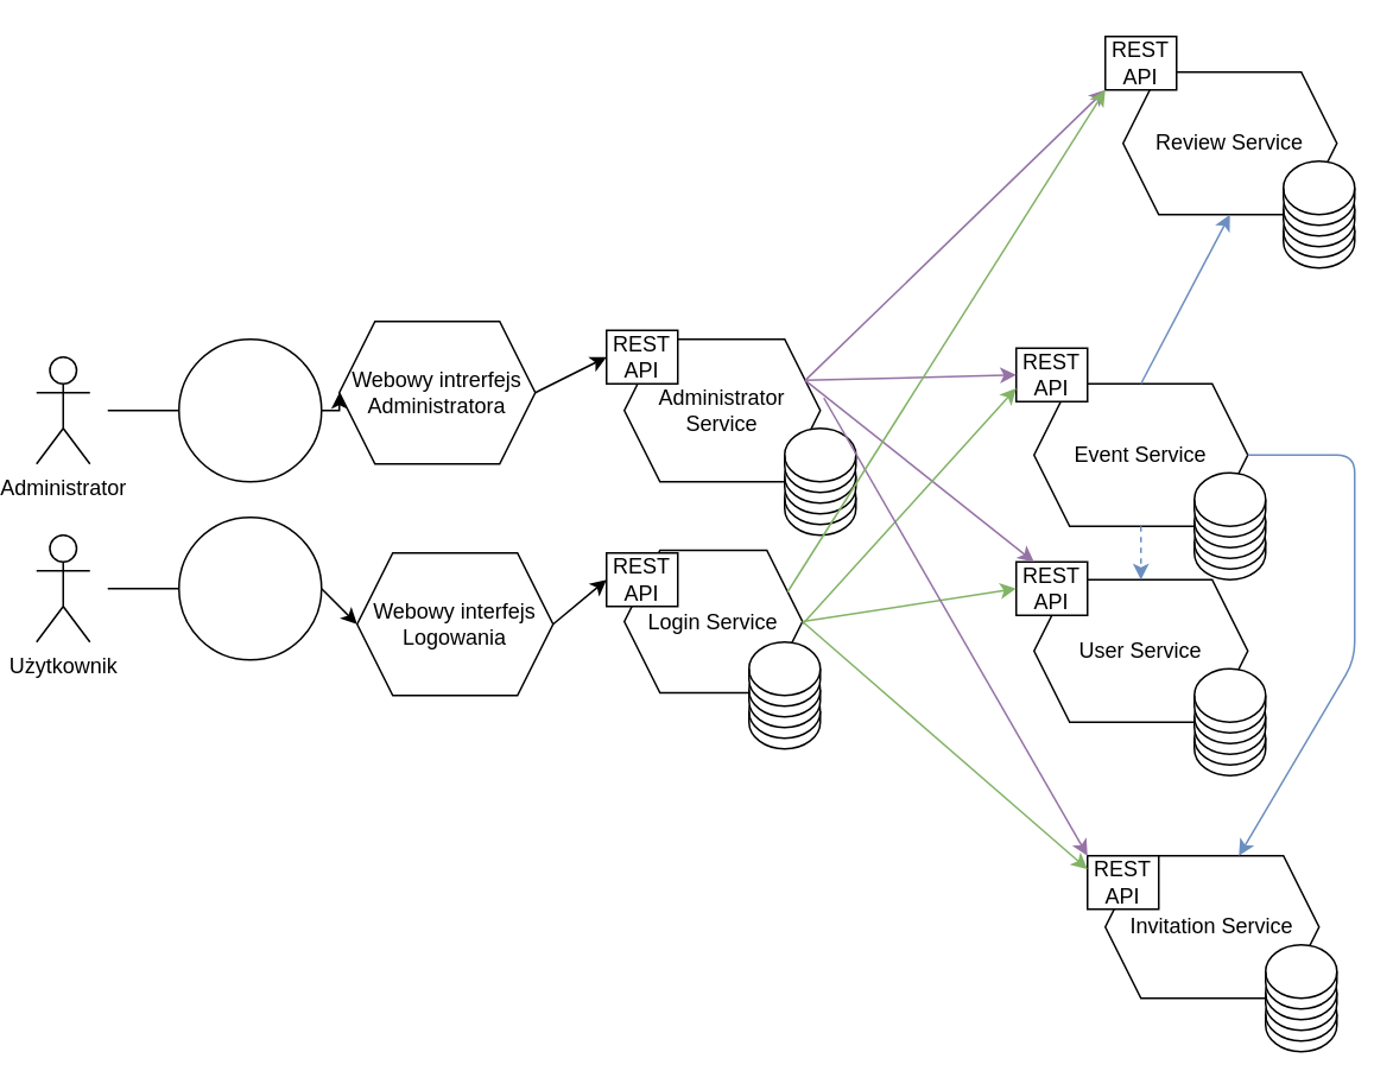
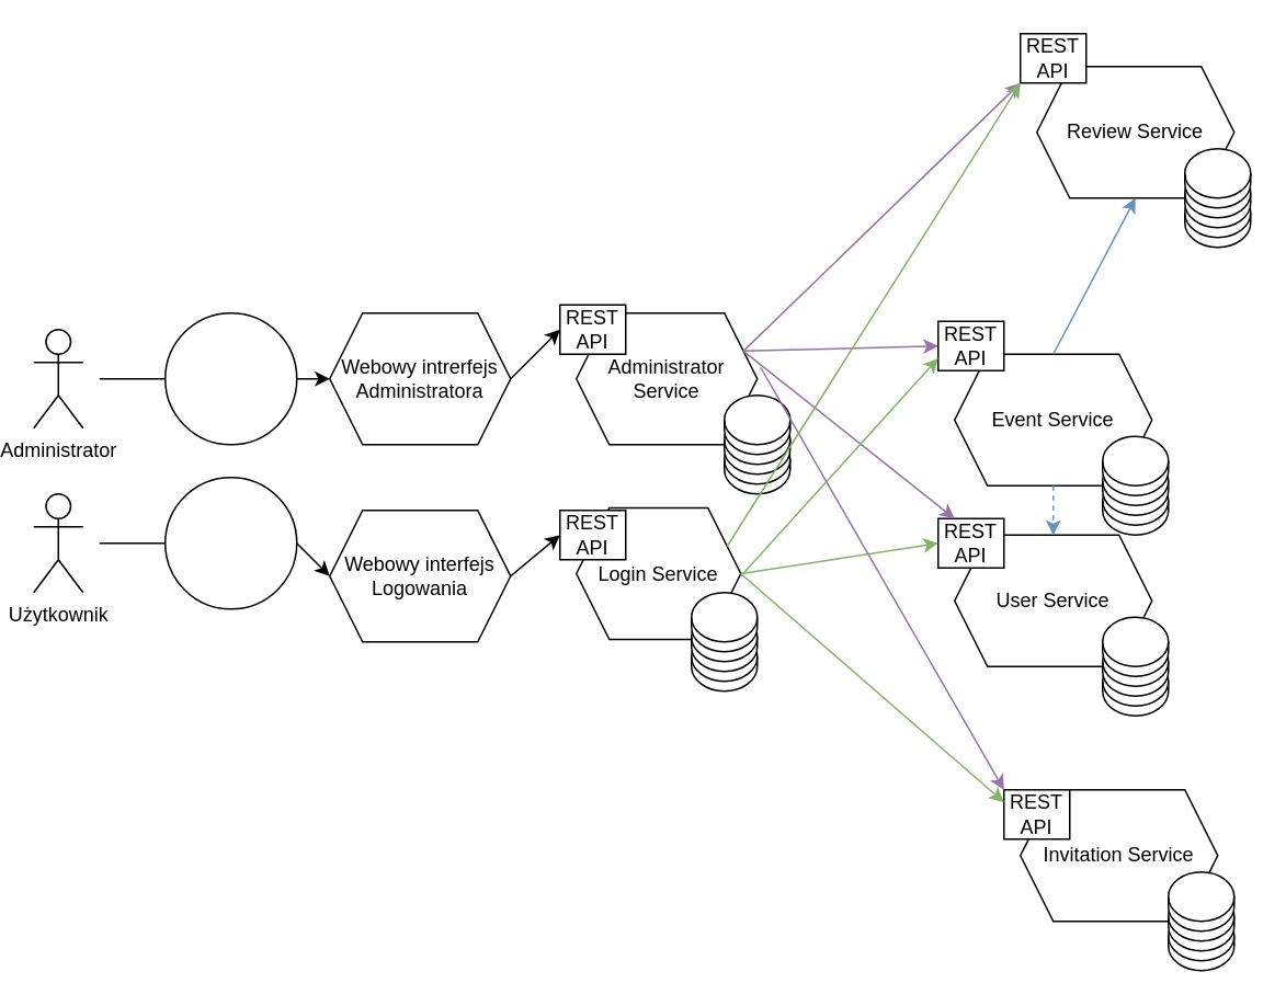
  <mxCell id="0" />
  <mxCell id="1" parent="0" />
  <mxCell id="2" value="&lt;div&gt;Użytkownik&lt;/div&gt;&lt;div&gt;&lt;br&gt;&lt;/div&gt;" style="shape=umlActor;verticalLabelPosition=bottom;verticalAlign=top;html=1;outlineConnect=0;" parent="1" vertex="1"><mxGeometry x="20" y="300" width="30" height="60" as="geometry" /></mxCell>
  <mxCell id="3" value="" style="ellipse;whiteSpace=wrap;html=1;aspect=fixed;" parent="1" vertex="1"><mxGeometry x="100" y="290" width="80" height="80" as="geometry" /></mxCell>
  <mxCell id="4" value="" style="shape=image;verticalLabelPosition=bottom;labelBackgroundColor=#ffffff;verticalAlign=top;aspect=fixed;imageAspect=0;image=https://upload.wikimedia.org/wikipedia/commons/thumb/e/e5/Simple_Monitor_Icon.svg/1149px-Simple_Monitor_Icon.svg.png;" parent="1" vertex="1"><mxGeometry x="115.85" y="308.5" width="48.3" height="43" as="geometry" /></mxCell>
  <mxCell id="5" value="" style="endArrow=none;html=1;entryX=0;entryY=0.5;entryDx=0;entryDy=0;" parent="1" target="3" edge="1"><mxGeometry width="50" height="50" relative="1" as="geometry"><mxPoint x="60" y="330" as="sourcePoint" /><mxPoint x="140" y="450" as="targetPoint" /></mxGeometry></mxCell>
  <mxCell id="6" value="" style="endArrow=classic;html=1;exitX=1;exitY=0.5;exitDx=0;exitDy=0;entryX=0;entryY=0.5;entryDx=0;entryDy=0;" parent="1" source="3" target="7" edge="1"><mxGeometry width="50" height="50" relative="1" as="geometry"><mxPoint x="220" y="390" as="sourcePoint" /><mxPoint x="290" y="270" as="targetPoint" /></mxGeometry></mxCell>
  <mxCell id="7" value="Webowy interfejs Logowania" style="shape=hexagon;perimeter=hexagonPerimeter2;whiteSpace=wrap;html=1;fixedSize=1;" parent="1" vertex="1"><mxGeometry x="200" y="310" width="110" height="80" as="geometry" /></mxCell>
  <mxCell id="8" value="&lt;div&gt;Invitation Service&lt;/div&gt;" style="shape=hexagon;perimeter=hexagonPerimeter2;whiteSpace=wrap;html=1;fixedSize=1;" parent="1" vertex="1"><mxGeometry x="620" y="480" width="120" height="80" as="geometry" /></mxCell>
  <mxCell id="9" value="Event Service" style="shape=hexagon;perimeter=hexagonPerimeter2;whiteSpace=wrap;html=1;fixedSize=1;" parent="1" vertex="1"><mxGeometry x="580" y="215" width="120" height="80" as="geometry" /></mxCell>
  <mxCell id="10" value="&lt;div&gt;User Service&lt;/div&gt;" style="shape=hexagon;perimeter=hexagonPerimeter2;whiteSpace=wrap;html=1;fixedSize=1;" parent="1" vertex="1"><mxGeometry x="580" y="325" width="120" height="80" as="geometry" /></mxCell>
  <mxCell id="11" value="Review Service" style="shape=hexagon;perimeter=hexagonPerimeter2;whiteSpace=wrap;html=1;fixedSize=1;" parent="1" vertex="1"><mxGeometry x="630" y="40" width="120" height="80" as="geometry" /></mxCell>
  <mxCell id="12" value="REST API" style="rounded=0;whiteSpace=wrap;html=1;" parent="1" vertex="1"><mxGeometry x="610" y="480" width="40" height="30" as="geometry" /></mxCell>
  <mxCell id="13" value="REST API" style="rounded=0;whiteSpace=wrap;html=1;" parent="1" vertex="1"><mxGeometry x="570" y="195" width="40" height="30" as="geometry" /></mxCell>
  <mxCell id="14" value="REST API" style="rounded=0;whiteSpace=wrap;html=1;" parent="1" vertex="1"><mxGeometry x="570" y="315" width="40" height="30" as="geometry" /></mxCell>
  <mxCell id="15" value="REST API" style="rounded=0;whiteSpace=wrap;html=1;" parent="1" vertex="1"><mxGeometry x="620" width="40" height="30" as="geometry" y="20" /></mxCell>
  <mxCell id="16" value="" style="group" parent="1" vertex="1" connectable="0"><mxGeometry x="720" y="90" width="40" height="60" as="geometry" /></mxCell>
  <mxCell id="17" value="" style="shape=cylinder3;whiteSpace=wrap;html=1;boundedLbl=1;backgroundOutline=1;size=15;" parent="16" vertex="1"><mxGeometry y="24" width="40" height="36" as="geometry" /></mxCell>
  <mxCell id="18" value="" style="shape=cylinder3;whiteSpace=wrap;html=1;boundedLbl=1;backgroundOutline=1;size=15;" parent="16" vertex="1"><mxGeometry y="12" width="40" height="36" as="geometry" /></mxCell>
  <mxCell id="19" value="" style="shape=cylinder3;whiteSpace=wrap;html=1;boundedLbl=1;backgroundOutline=1;size=15;" parent="16" vertex="1"><mxGeometry width="40" height="36" as="geometry" /></mxCell>
  <mxCell id="20" value="" style="group" parent="1" vertex="1" connectable="0"><mxGeometry x="670" y="375" width="40" height="60" as="geometry" /></mxCell>
  <mxCell id="21" value="" style="shape=cylinder3;whiteSpace=wrap;html=1;boundedLbl=1;backgroundOutline=1;size=15;" parent="20" vertex="1"><mxGeometry y="24" width="40" height="36" as="geometry" /></mxCell>
  <mxCell id="22" value="" style="shape=cylinder3;whiteSpace=wrap;html=1;boundedLbl=1;backgroundOutline=1;size=15;" parent="20" vertex="1"><mxGeometry y="12" width="40" height="36" as="geometry" /></mxCell>
  <mxCell id="23" value="" style="shape=cylinder3;whiteSpace=wrap;html=1;boundedLbl=1;backgroundOutline=1;size=15;" parent="20" vertex="1"><mxGeometry width="40" height="36" as="geometry" /></mxCell>
  <mxCell id="24" value="" style="group" parent="1" vertex="1" connectable="0"><mxGeometry x="670" y="265" width="40" height="60" as="geometry" /></mxCell>
  <mxCell id="25" value="" style="shape=cylinder3;whiteSpace=wrap;html=1;boundedLbl=1;backgroundOutline=1;size=15;" parent="24" vertex="1"><mxGeometry y="24" width="40" height="36" as="geometry" /></mxCell>
  <mxCell id="26" value="" style="shape=cylinder3;whiteSpace=wrap;html=1;boundedLbl=1;backgroundOutline=1;size=15;" parent="24" vertex="1"><mxGeometry y="12" width="40" height="36" as="geometry" /></mxCell>
  <mxCell id="27" value="" style="shape=cylinder3;whiteSpace=wrap;html=1;boundedLbl=1;backgroundOutline=1;size=15;" parent="24" vertex="1"><mxGeometry width="40" height="36" as="geometry" /></mxCell>
  <mxCell id="28" value="Login Service" style="shape=hexagon;perimeter=hexagonPerimeter2;whiteSpace=wrap;html=1;fixedSize=1;" parent="1" vertex="1"><mxGeometry x="350" y="308.5" width="100" height="80" as="geometry" /></mxCell>
  <mxCell id="29" value="REST API" style="rounded=0;whiteSpace=wrap;html=1;" parent="1" vertex="1"><mxGeometry x="340" y="310" width="40" height="30" as="geometry" /></mxCell>
  <mxCell id="30" value="" style="group" parent="1" vertex="1" connectable="0"><mxGeometry x="420" y="360" width="40" height="60" as="geometry" /></mxCell>
  <mxCell id="31" value="" style="shape=cylinder3;whiteSpace=wrap;html=1;boundedLbl=1;backgroundOutline=1;size=15;" parent="30" vertex="1"><mxGeometry y="24" width="40" height="36" as="geometry" /></mxCell>
  <mxCell id="32" value="" style="shape=cylinder3;whiteSpace=wrap;html=1;boundedLbl=1;backgroundOutline=1;size=15;" parent="30" vertex="1"><mxGeometry y="12" width="40" height="36" as="geometry" /></mxCell>
  <mxCell id="33" value="" style="shape=cylinder3;whiteSpace=wrap;html=1;boundedLbl=1;backgroundOutline=1;size=15;" parent="30" vertex="1"><mxGeometry width="40" height="36" as="geometry" /></mxCell>
  <mxCell id="34" value="" style="endArrow=classic;html=1;exitX=1;exitY=0.5;exitDx=0;exitDy=0;entryX=0;entryY=0.5;entryDx=0;entryDy=0;" parent="1" source="7" target="29" edge="1"><mxGeometry width="50" height="50" relative="1" as="geometry"><mxPoint x="360" y="450" as="sourcePoint" /><mxPoint x="410" y="400" as="targetPoint" /></mxGeometry></mxCell>
  <mxCell id="35" value="Administrator" style="shape=umlActor;verticalLabelPosition=bottom;verticalAlign=top;html=1;outlineConnect=0;" parent="1" vertex="1"><mxGeometry x="20" y="200" width="30" height="60" as="geometry" /></mxCell>
  <mxCell id="36" style="edgeStyle=orthogonalEdgeStyle;rounded=0;orthogonalLoop=1;jettySize=auto;html=1;exitX=1;exitY=0.5;exitDx=0;exitDy=0;entryX=0;entryY=0.5;entryDx=0;entryDy=0;" parent="1" source="37" target="46" edge="1"><mxGeometry relative="1" as="geometry" /></mxCell>
  <mxCell id="37" value="" style="ellipse;whiteSpace=wrap;html=1;aspect=fixed;" parent="1" vertex="1"><mxGeometry x="100" y="190" width="80" height="80" as="geometry" /></mxCell>
  <mxCell id="38" value="" style="shape=image;verticalLabelPosition=bottom;labelBackgroundColor=#ffffff;verticalAlign=top;aspect=fixed;imageAspect=0;image=https://upload.wikimedia.org/wikipedia/commons/thumb/e/e5/Simple_Monitor_Icon.svg/1149px-Simple_Monitor_Icon.svg.png;" parent="1" vertex="1"><mxGeometry x="115.85" y="208.5" width="48.3" height="43" as="geometry" /></mxCell>
  <mxCell id="39" value="" style="endArrow=none;html=1;entryX=0;entryY=0.5;entryDx=0;entryDy=0;" parent="1" target="37" edge="1"><mxGeometry width="50" height="50" relative="1" as="geometry"><mxPoint x="60" y="230" as="sourcePoint" /><mxPoint x="140" y="350" as="targetPoint" /></mxGeometry></mxCell>
  <mxCell id="40" value="Administrator Service" style="shape=hexagon;perimeter=hexagonPerimeter2;whiteSpace=wrap;html=1;fixedSize=1;" parent="1" vertex="1"><mxGeometry x="350" y="190" width="110" height="80" as="geometry" /></mxCell>
  <mxCell id="41" value="REST API" style="rounded=0;whiteSpace=wrap;html=1;" parent="1" vertex="1"><mxGeometry x="340" y="185" width="40" height="30" as="geometry" /></mxCell>
  <mxCell id="42" value="" style="group" parent="1" vertex="1" connectable="0"><mxGeometry x="440" y="240" width="40" height="60" as="geometry" /></mxCell>
  <mxCell id="43" value="" style="shape=cylinder3;whiteSpace=wrap;html=1;boundedLbl=1;backgroundOutline=1;size=15;" parent="42" vertex="1"><mxGeometry y="24" width="40" height="36" as="geometry" /></mxCell>
  <mxCell id="44" value="" style="shape=cylinder3;whiteSpace=wrap;html=1;boundedLbl=1;backgroundOutline=1;size=15;" parent="42" vertex="1"><mxGeometry y="12" width="40" height="36" as="geometry" /></mxCell>
  <mxCell id="45" value="" style="shape=cylinder3;whiteSpace=wrap;html=1;boundedLbl=1;backgroundOutline=1;size=15;" parent="42" vertex="1"><mxGeometry width="40" height="36" as="geometry" /></mxCell>
- <mxCell id="46" value="Webowy intrerfejs Administratora" style="shape=hexagon;perimeter=hexagonPerimeter2;whiteSpace=wrap;html=1;fixedSize=1;" parent="1" vertex="1"><mxGeometry x="190" y="180" width="110" height="80" as="geometry" /></mxCell>
+ <mxCell id="46" value="Webowy intrerfejs Administratora" style="shape=hexagon;perimeter=hexagonPerimeter2;whiteSpace=wrap;html=1;fixedSize=1;" parent="1" vertex="1"><mxGeometry x="200" y="190" width="110" height="80" as="geometry" /></mxCell>
  <mxCell id="47" value="" style="endArrow=classic;html=1;exitX=1;exitY=0.5;exitDx=0;exitDy=0;entryX=0;entryY=0.5;entryDx=0;entryDy=0;" parent="1" source="46" target="41" edge="1"><mxGeometry width="50" height="50" relative="1" as="geometry"><mxPoint x="320" y="340" as="sourcePoint" /><mxPoint x="350" y="285" as="targetPoint" /></mxGeometry></mxCell>
  <mxCell id="48" value="" style="endArrow=classic;html=1;exitX=1;exitY=0.25;exitDx=0;exitDy=0;entryX=0;entryY=0.5;entryDx=0;entryDy=0;fillColor=#e1d5e7;strokeColor=#9673a6;" parent="1" source="40" target="13" edge="1"><mxGeometry width="50" height="50" relative="1" as="geometry"><mxPoint x="461.538" y="223.077" as="sourcePoint" /><mxPoint x="550" y="165" as="targetPoint" /></mxGeometry></mxCell>
  <mxCell id="49" value="" style="endArrow=classic;html=1;exitX=1;exitY=0.25;exitDx=0;exitDy=0;entryX=0.25;entryY=0;entryDx=0;entryDy=0;fillColor=#e1d5e7;strokeColor=#9673a6;" parent="1" source="40" target="14" edge="1"><mxGeometry width="50" height="50" relative="1" as="geometry"><mxPoint x="471.538" y="233.077" as="sourcePoint" /><mxPoint x="560" y="175" as="targetPoint" /></mxGeometry></mxCell>
  <mxCell id="50" value="" style="endArrow=classic;html=1;entryX=0;entryY=0.75;entryDx=0;entryDy=0;fillColor=#d5e8d4;strokeColor=#82b366;" parent="1" target="13" edge="1"><mxGeometry width="50" height="50" relative="1" as="geometry"><mxPoint x="450" y="350" as="sourcePoint" /><mxPoint x="590" y="155" as="targetPoint" /></mxGeometry></mxCell>
  <mxCell id="51" value="" style="endArrow=classic;html=1;exitX=1;exitY=0.5;exitDx=0;exitDy=0;entryX=0;entryY=0.5;entryDx=0;entryDy=0;fillColor=#d5e8d4;strokeColor=#82b366;" parent="1" source="28" target="14" edge="1"><mxGeometry width="50" height="50" relative="1" as="geometry"><mxPoint x="481.538" y="243.077" as="sourcePoint" /><mxPoint x="600" y="165" as="targetPoint" /></mxGeometry></mxCell>
  <mxCell id="52" value="" style="group" parent="1" vertex="1" connectable="0"><mxGeometry x="710" y="530" width="40" height="60" as="geometry" /></mxCell>
  <mxCell id="53" value="" style="shape=cylinder3;whiteSpace=wrap;html=1;boundedLbl=1;backgroundOutline=1;size=15;" parent="52" vertex="1"><mxGeometry y="24" width="40" height="36" as="geometry" /></mxCell>
  <mxCell id="54" value="" style="shape=cylinder3;whiteSpace=wrap;html=1;boundedLbl=1;backgroundOutline=1;size=15;" parent="52" vertex="1"><mxGeometry y="12" width="40" height="36" as="geometry" /></mxCell>
  <mxCell id="55" value="" style="shape=cylinder3;whiteSpace=wrap;html=1;boundedLbl=1;backgroundOutline=1;size=15;" parent="52" vertex="1"><mxGeometry width="40" height="36" as="geometry" /></mxCell>
  <mxCell id="56" value="" style="endArrow=classic;html=1;exitX=1;exitY=0.25;exitDx=0;exitDy=0;entryX=0;entryY=1;entryDx=0;entryDy=0;fillColor=#e1d5e7;strokeColor=#9673a6;" edge="1" parent="1" source="40" target="15"><mxGeometry width="50" height="50" relative="1" as="geometry"><mxPoint x="461.538" y="223.077" as="sourcePoint" /><mxPoint x="580" y="220" as="targetPoint" /></mxGeometry></mxCell>
  <mxCell id="57" value="" style="endArrow=classic;html=1;entryX=0;entryY=0;entryDx=0;entryDy=0;fillColor=#e1d5e7;strokeColor=#9673a6;" edge="1" parent="1" target="12"><mxGeometry width="50" height="50" relative="1" as="geometry"><mxPoint x="462" y="223" as="sourcePoint" /><mxPoint x="590" y="60" as="targetPoint" /></mxGeometry></mxCell>
  <mxCell id="58" value="" style="endArrow=classic;html=1;exitX=1;exitY=0.5;exitDx=0;exitDy=0;entryX=0;entryY=0.25;entryDx=0;entryDy=0;fillColor=#d5e8d4;strokeColor=#82b366;" edge="1" parent="1" source="28" target="12"><mxGeometry width="50" height="50" relative="1" as="geometry"><mxPoint x="460" y="358.5" as="sourcePoint" /><mxPoint x="580" y="340" as="targetPoint" /></mxGeometry></mxCell>
  <mxCell id="59" value="" style="endArrow=classic;html=1;exitX=1;exitY=0.25;exitDx=0;exitDy=0;entryX=0;entryY=1;entryDx=0;entryDy=0;fillColor=#d5e8d4;strokeColor=#82b366;" edge="1" parent="1" source="28" target="15"><mxGeometry width="50" height="50" relative="1" as="geometry"><mxPoint x="460" y="358.5" as="sourcePoint" /><mxPoint x="580" y="497.5" as="targetPoint" /></mxGeometry></mxCell>
  <mxCell id="60" value="" style="endArrow=classic;html=1;exitX=0.5;exitY=0;exitDx=0;exitDy=0;entryX=0.5;entryY=1;entryDx=0;entryDy=0;fillColor=#dae8fc;strokeColor=#6c8ebf;" edge="1" parent="1" source="9" target="11"><mxGeometry width="50" height="50" relative="1" as="geometry"><mxPoint x="650" y="415" as="sourcePoint" /><mxPoint x="690" y="490" as="targetPoint" /></mxGeometry></mxCell>
  <mxCell id="61" value="" style="endArrow=classic;html=1;exitX=0.5;exitY=1;exitDx=0;exitDy=0;entryX=0.5;entryY=0;entryDx=0;entryDy=0;fillColor=#dae8fc;strokeColor=#6c8ebf;dashed=1;" edge="1" parent="1" source="9" target="10"><mxGeometry width="50" height="50" relative="1" as="geometry"><mxPoint x="650" y="415" as="sourcePoint" /><mxPoint x="690" y="490" as="targetPoint" /></mxGeometry></mxCell>
- <mxCell id="62" value="" style="endArrow=classic;html=1;exitX=1;exitY=0.5;exitDx=0;exitDy=0;entryX=0.625;entryY=0;entryDx=0;entryDy=0;fillColor=#dae8fc;strokeColor=#6c8ebf;" edge="1" parent="1" source="9" target="8"><mxGeometry width="50" height="50" relative="1" as="geometry"><mxPoint x="650" y="225" as="sourcePoint" /><mxPoint x="700" y="130" as="targetPoint" /><Array as="points"><mxPoint x="760" y="255" /><mxPoint x="760" y="370" /></Array></mxGeometry></mxCell>
